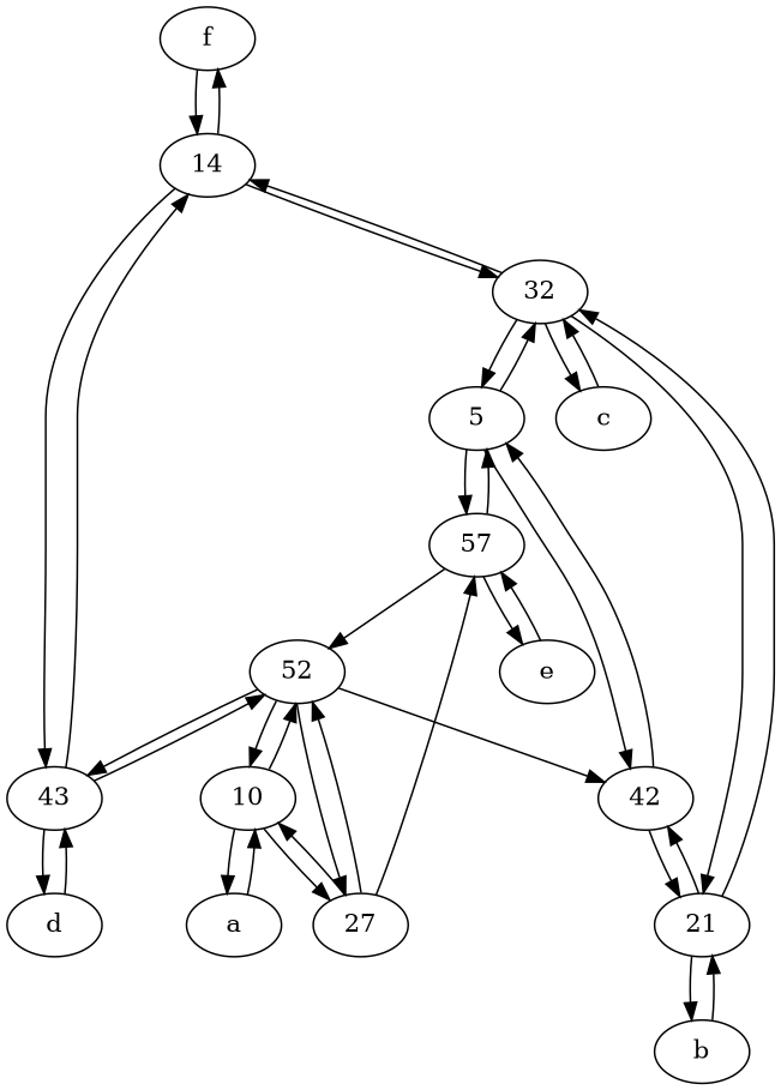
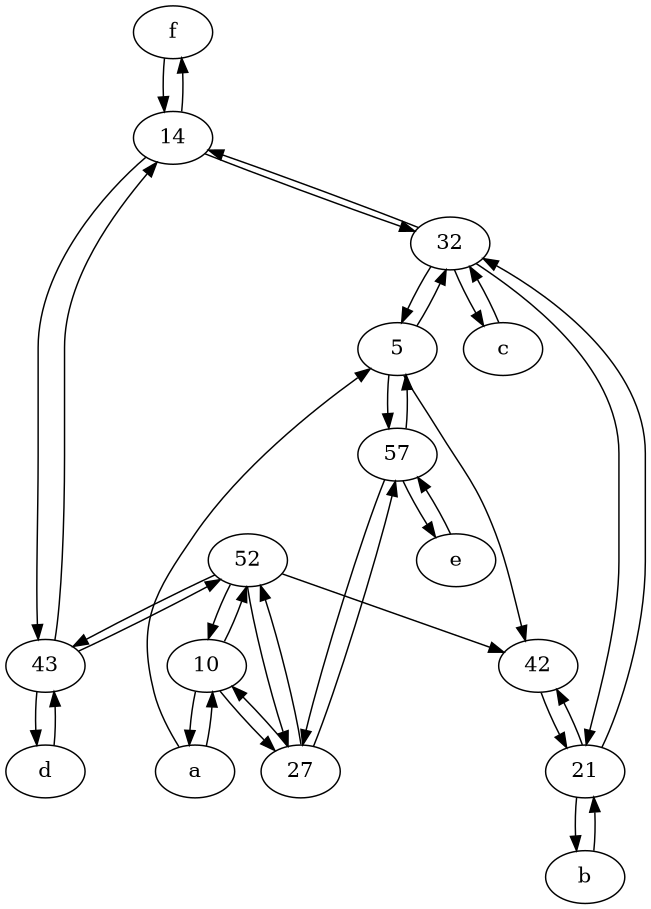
  digraph {
    f
    14
    43
    32
    52
    d
    c
    21
    5
    10
    42
    27
    e
    57
    b
    a
    f -> 14
    14 -> f
    14 -> 43
    14 -> 32
    43 -> 14
    43 -> 52
    43 -> d
    32 -> 14
    32 -> c
    32 -> 21
    32 -> 5
    52 -> 43
    52 -> 10
    52 -> 42
    52 -> 27
    d -> 43
    c -> 32
    21 -> 32
    21 -> 42
    21 -> b
    5 -> 32
    5 -> 42
    5 -> 57
    10 -> 52
    10 -> 27
    10 -> a
    42 -> 21
-   42 -> 5
+   a -> 5
    27 -> 52
    27 -> 10
    27 -> 57
    e -> 57
    57 -> 5
-   57 -> 52
+   57 -> 27
    57 -> e
    b -> 21
    a -> 10
  }
